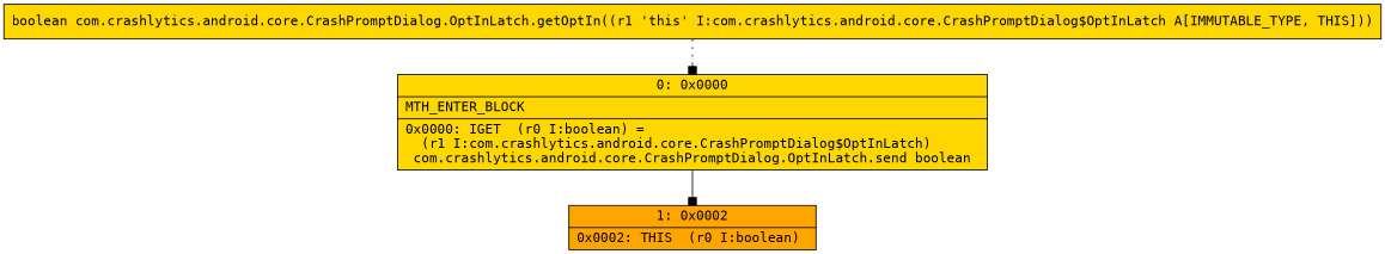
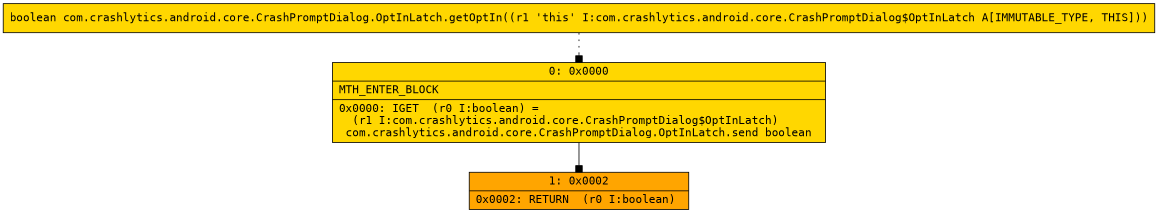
  digraph {
    fontname="DejaVu Sans Mono"
    node [shape=record style=filled fillcolor=gold fontname="DejaVu Sans Mono"]
    edge [arrowhead=box fontname="DejaVu Sans Mono"]
    n1 [label="{0\:\ 0x0000|MTH_ENTER_BLOCK\l|0x0000: IGET  (r0 I:boolean) = \l  (r1 I:com.crashlytics.android.core.CrashPromptDialog$OptInLatch)\l com.crashlytics.android.core.CrashPromptDialog.OptInLatch.send boolean \l}"]
-   n2 [label="{1\:\ 0x0002|0x0002: THIS  (r0 I:boolean) \l}" fillcolor=orange]
+   n2 [label="{1\:\ 0x0002|0x0002: RETURN  (r0 I:boolean) \l}" fillcolor=orange]
    n3 [label="{boolean com.crashlytics.android.core.CrashPromptDialog.OptInLatch.getOptIn((r1 'this' I:com.crashlytics.android.core.CrashPromptDialog$OptInLatch A[IMMUTABLE_TYPE, THIS])) }"]
    n1 -> n2 [style=solid]
    n3 -> n1 [style=dotted]
  }
